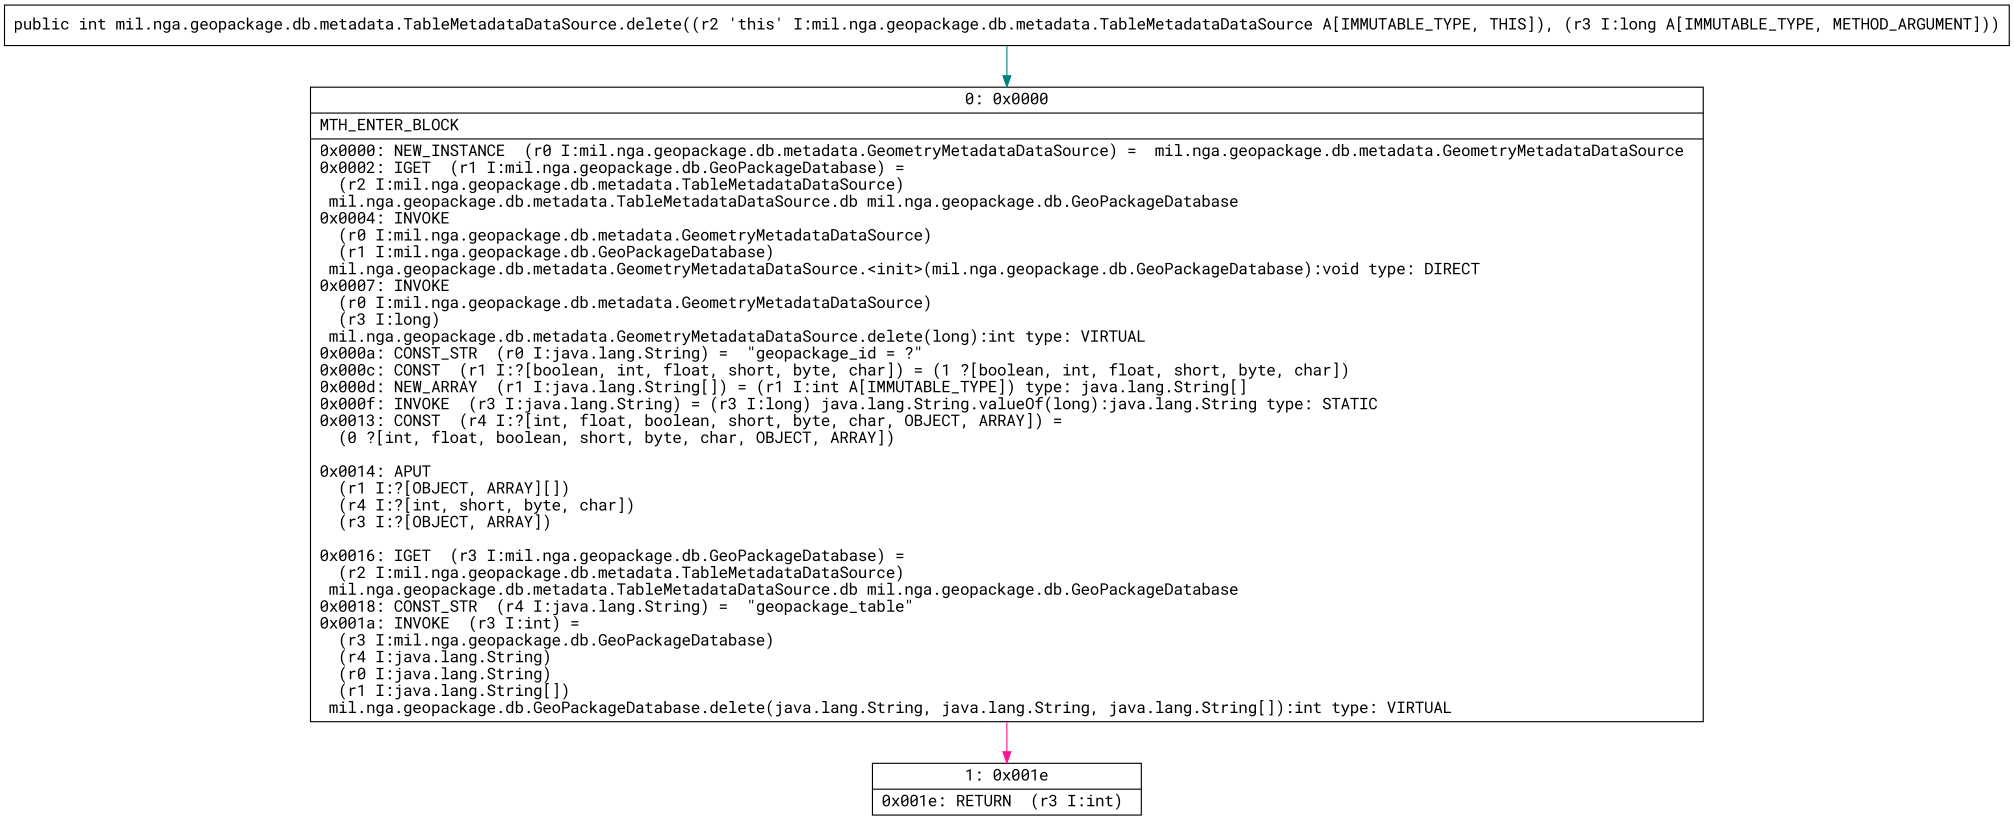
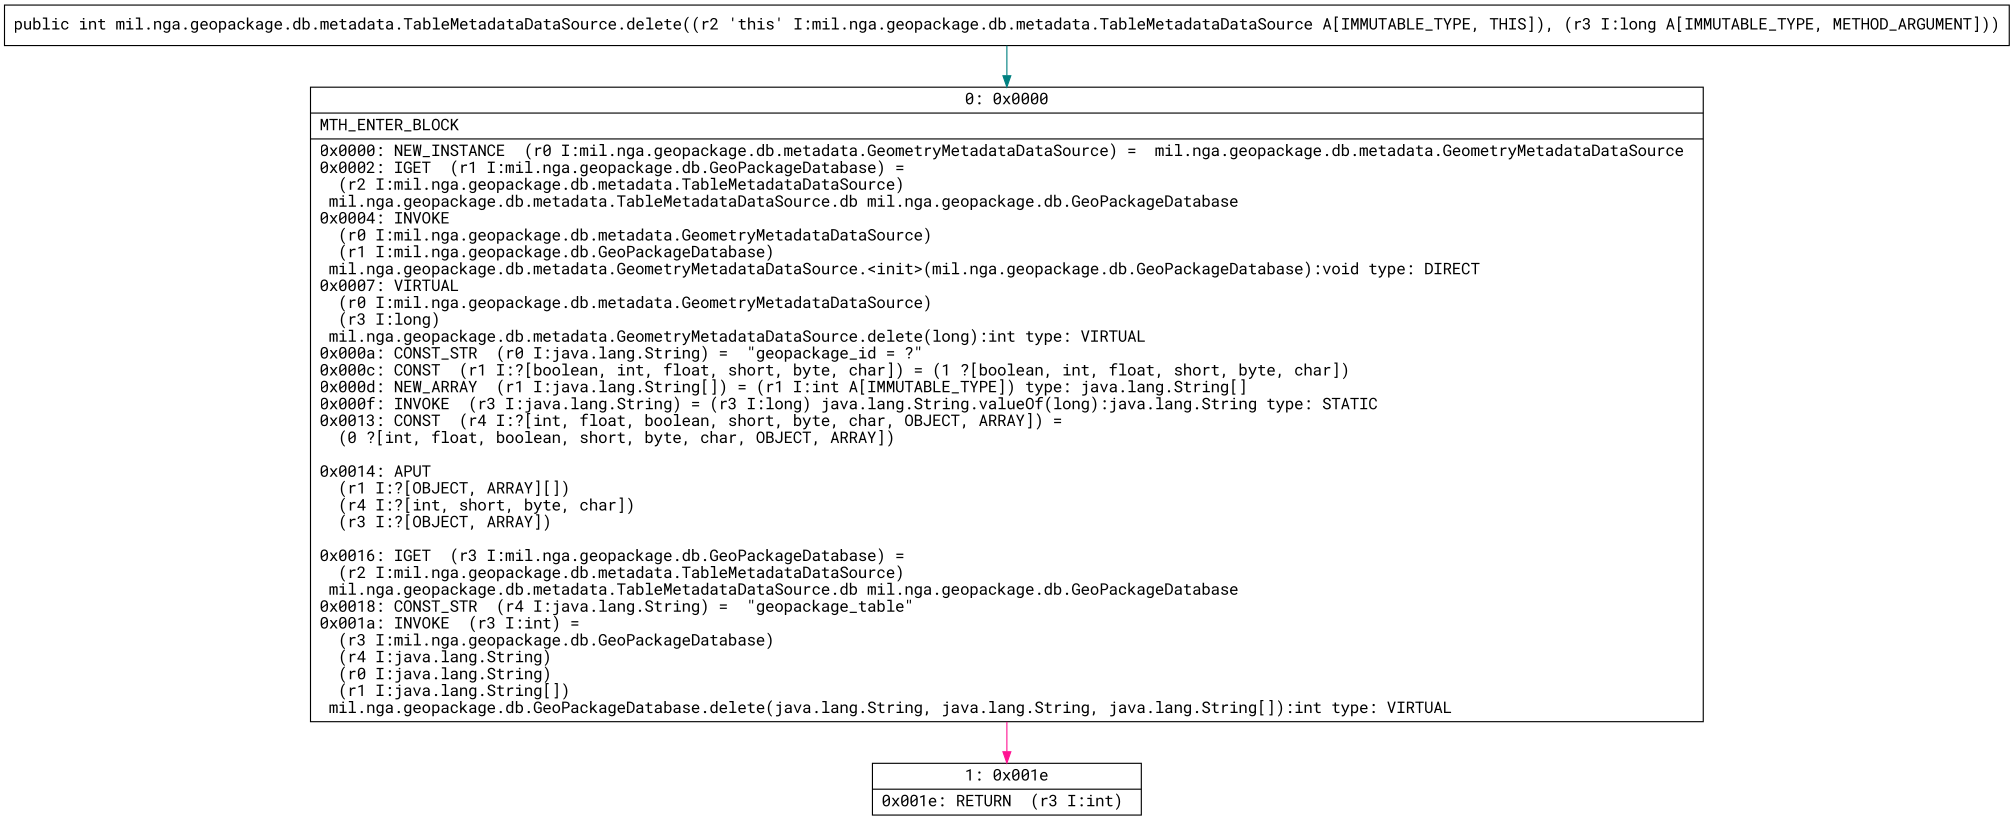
  digraph {
    fontname="Roboto Mono"
    node [shape=record fontname="Roboto Mono"]
    edge [fontname="Roboto Mono"]
-   n1 [label="{0\:\ 0x0000|MTH_ENTER_BLOCK\l|0x0000: NEW_INSTANCE  (r0 I:mil.nga.geopackage.db.metadata.GeometryMetadataDataSource) =  mil.nga.geopackage.db.metadata.GeometryMetadataDataSource \l0x0002: IGET  (r1 I:mil.nga.geopackage.db.GeoPackageDatabase) = \l  (r2 I:mil.nga.geopackage.db.metadata.TableMetadataDataSource)\l mil.nga.geopackage.db.metadata.TableMetadataDataSource.db mil.nga.geopackage.db.GeoPackageDatabase \l0x0004: INVOKE  \l  (r0 I:mil.nga.geopackage.db.metadata.GeometryMetadataDataSource)\l  (r1 I:mil.nga.geopackage.db.GeoPackageDatabase)\l mil.nga.geopackage.db.metadata.GeometryMetadataDataSource.\<init\>(mil.nga.geopackage.db.GeoPackageDatabase):void type: DIRECT \l0x0007: INVOKE  \l  (r0 I:mil.nga.geopackage.db.metadata.GeometryMetadataDataSource)\l  (r3 I:long)\l mil.nga.geopackage.db.metadata.GeometryMetadataDataSource.delete(long):int type: VIRTUAL \l0x000a: CONST_STR  (r0 I:java.lang.String) =  \"geopackage_id = ?\" \l0x000c: CONST  (r1 I:?[boolean, int, float, short, byte, char]) = (1 ?[boolean, int, float, short, byte, char]) \l0x000d: NEW_ARRAY  (r1 I:java.lang.String[]) = (r1 I:int A[IMMUTABLE_TYPE]) type: java.lang.String[] \l0x000f: INVOKE  (r3 I:java.lang.String) = (r3 I:long) java.lang.String.valueOf(long):java.lang.String type: STATIC \l0x0013: CONST  (r4 I:?[int, float, boolean, short, byte, char, OBJECT, ARRAY]) = \l  (0 ?[int, float, boolean, short, byte, char, OBJECT, ARRAY])\l \l0x0014: APUT  \l  (r1 I:?[OBJECT, ARRAY][])\l  (r4 I:?[int, short, byte, char])\l  (r3 I:?[OBJECT, ARRAY])\l \l0x0016: IGET  (r3 I:mil.nga.geopackage.db.GeoPackageDatabase) = \l  (r2 I:mil.nga.geopackage.db.metadata.TableMetadataDataSource)\l mil.nga.geopackage.db.metadata.TableMetadataDataSource.db mil.nga.geopackage.db.GeoPackageDatabase \l0x0018: CONST_STR  (r4 I:java.lang.String) =  \"geopackage_table\" \l0x001a: INVOKE  (r3 I:int) = \l  (r3 I:mil.nga.geopackage.db.GeoPackageDatabase)\l  (r4 I:java.lang.String)\l  (r0 I:java.lang.String)\l  (r1 I:java.lang.String[])\l mil.nga.geopackage.db.GeoPackageDatabase.delete(java.lang.String, java.lang.String, java.lang.String[]):int type: VIRTUAL \l}"]
+   n1 [label="{0\:\ 0x0000|MTH_ENTER_BLOCK\l|0x0000: NEW_INSTANCE  (r0 I:mil.nga.geopackage.db.metadata.GeometryMetadataDataSource) =  mil.nga.geopackage.db.metadata.GeometryMetadataDataSource \l0x0002: IGET  (r1 I:mil.nga.geopackage.db.GeoPackageDatabase) = \l  (r2 I:mil.nga.geopackage.db.metadata.TableMetadataDataSource)\l mil.nga.geopackage.db.metadata.TableMetadataDataSource.db mil.nga.geopackage.db.GeoPackageDatabase \l0x0004: INVOKE  \l  (r0 I:mil.nga.geopackage.db.metadata.GeometryMetadataDataSource)\l  (r1 I:mil.nga.geopackage.db.GeoPackageDatabase)\l mil.nga.geopackage.db.metadata.GeometryMetadataDataSource.\<init\>(mil.nga.geopackage.db.GeoPackageDatabase):void type: DIRECT \l0x0007: VIRTUAL  \l  (r0 I:mil.nga.geopackage.db.metadata.GeometryMetadataDataSource)\l  (r3 I:long)\l mil.nga.geopackage.db.metadata.GeometryMetadataDataSource.delete(long):int type: VIRTUAL \l0x000a: CONST_STR  (r0 I:java.lang.String) =  \"geopackage_id = ?\" \l0x000c: CONST  (r1 I:?[boolean, int, float, short, byte, char]) = (1 ?[boolean, int, float, short, byte, char]) \l0x000d: NEW_ARRAY  (r1 I:java.lang.String[]) = (r1 I:int A[IMMUTABLE_TYPE]) type: java.lang.String[] \l0x000f: INVOKE  (r3 I:java.lang.String) = (r3 I:long) java.lang.String.valueOf(long):java.lang.String type: STATIC \l0x0013: CONST  (r4 I:?[int, float, boolean, short, byte, char, OBJECT, ARRAY]) = \l  (0 ?[int, float, boolean, short, byte, char, OBJECT, ARRAY])\l \l0x0014: APUT  \l  (r1 I:?[OBJECT, ARRAY][])\l  (r4 I:?[int, short, byte, char])\l  (r3 I:?[OBJECT, ARRAY])\l \l0x0016: IGET  (r3 I:mil.nga.geopackage.db.GeoPackageDatabase) = \l  (r2 I:mil.nga.geopackage.db.metadata.TableMetadataDataSource)\l mil.nga.geopackage.db.metadata.TableMetadataDataSource.db mil.nga.geopackage.db.GeoPackageDatabase \l0x0018: CONST_STR  (r4 I:java.lang.String) =  \"geopackage_table\" \l0x001a: INVOKE  (r3 I:int) = \l  (r3 I:mil.nga.geopackage.db.GeoPackageDatabase)\l  (r4 I:java.lang.String)\l  (r0 I:java.lang.String)\l  (r1 I:java.lang.String[])\l mil.nga.geopackage.db.GeoPackageDatabase.delete(java.lang.String, java.lang.String, java.lang.String[]):int type: VIRTUAL \l}"]
    n2 [label="{1\:\ 0x001e|0x001e: RETURN  (r3 I:int) \l}"]
    n3 [label="{public int mil.nga.geopackage.db.metadata.TableMetadataDataSource.delete((r2 'this' I:mil.nga.geopackage.db.metadata.TableMetadataDataSource A[IMMUTABLE_TYPE, THIS]), (r3 I:long A[IMMUTABLE_TYPE, METHOD_ARGUMENT])) }"]
    n1 -> n2 [color=deeppink]
    n3 -> n1 [color=teal]
  }
